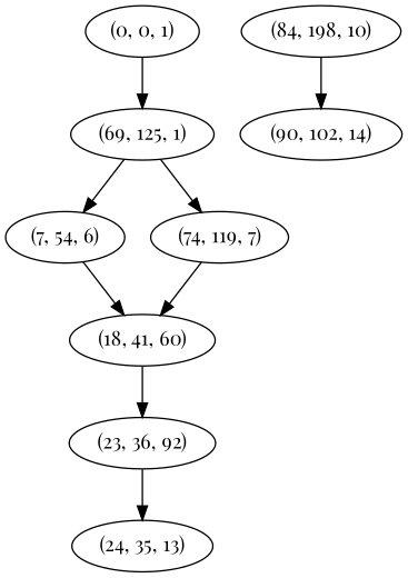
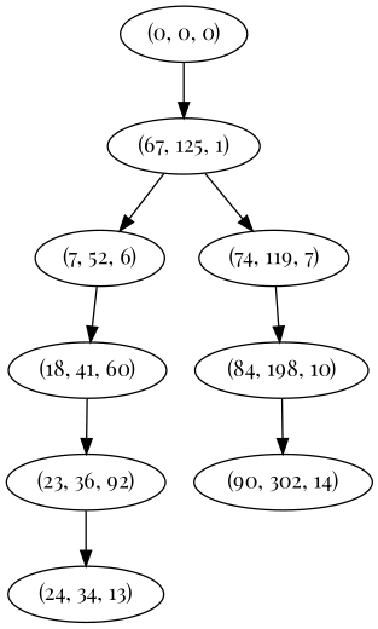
  digraph {
    fontname="Playfair Display"
    node [fontname="Playfair Display"]
    edge [fontname="Playfair Display"]
-   "(0, 0, 0)" [label="(0, 0, 1)"]
-   "(67, 125, 1)" [label="(69, 125, 1)"]
+   "(0, 0, 0)"
+   "(67, 125, 1)"
    n3 [label="(18, 41, 60)"]
-   "(7, 52, 6)" [label="(7, 54, 6)"]
+   "(7, 52, 6)"
    "(74, 119, 7)"
    n6 [label="(23, 36, 92)"]
-   "(24, 34, 13)" [label="(24, 35, 13)"]
+   "(24, 34, 13)"
    n8 [label="(84, 198, 10)"]
-   "(90, 102, 14)"
+   "(90, 102, 14)" [label="(90, 302, 14)"]
    "(0, 0, 0)" -> "(67, 125, 1)"
    "(67, 125, 1)" -> "(7, 52, 6)"
    "(67, 125, 1)" -> "(74, 119, 7)"
    n3 -> n6
    "(7, 52, 6)" -> n3
-   "(74, 119, 7)" -> n3
+   "(74, 119, 7)" -> n8
    n6 -> "(24, 34, 13)"
    n8 -> "(90, 102, 14)"
  }
